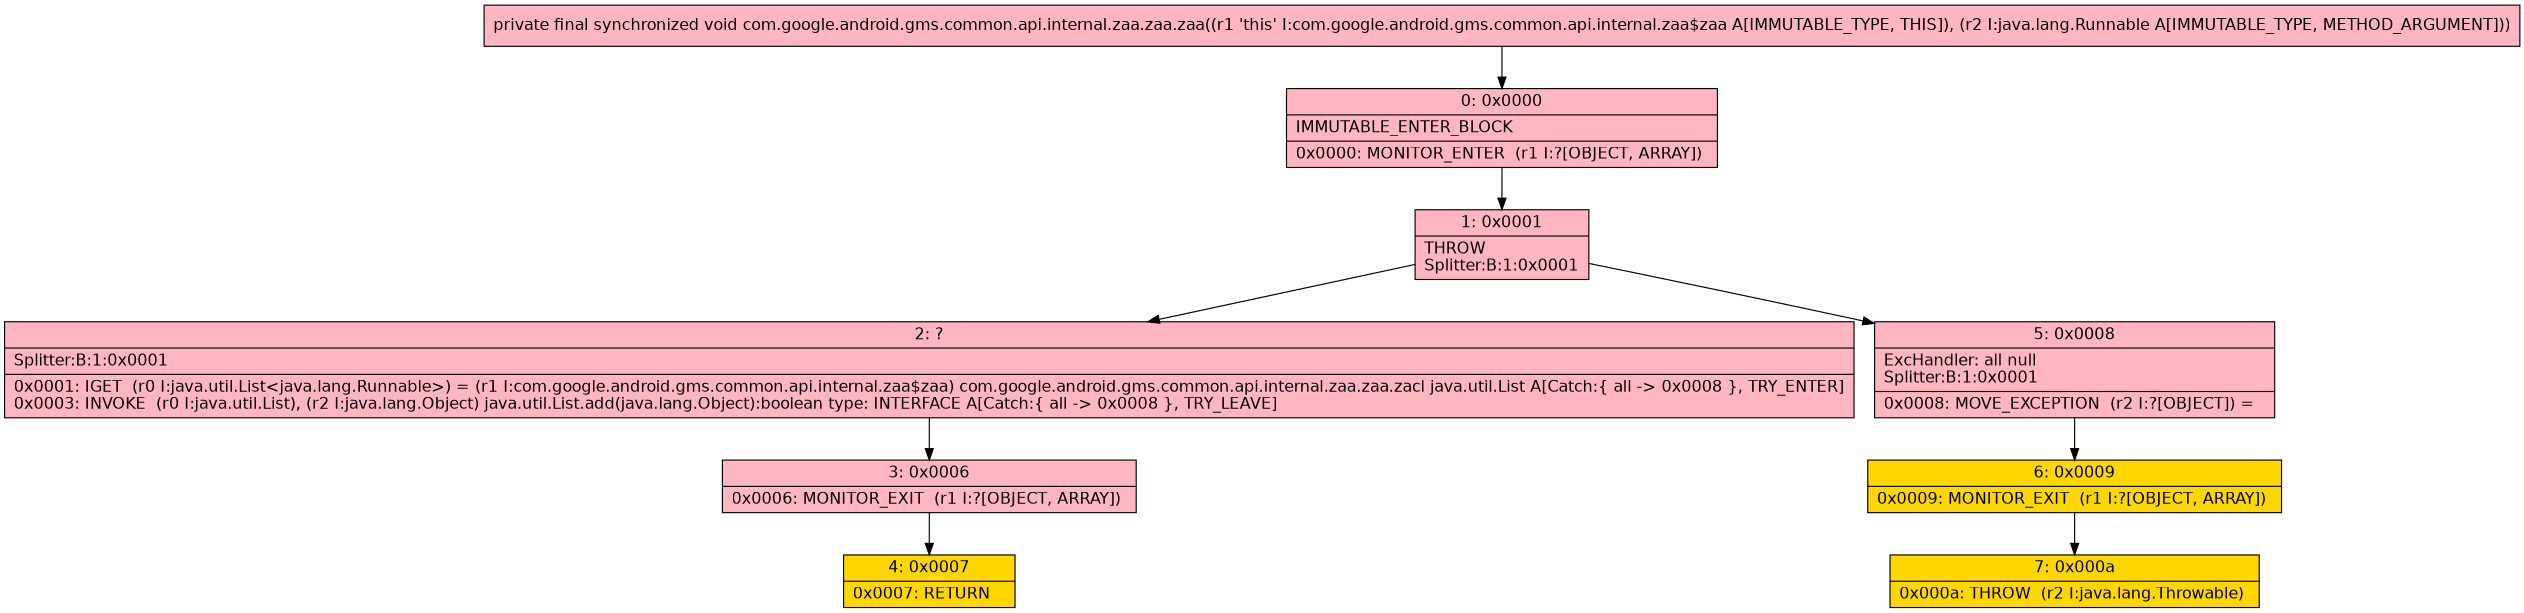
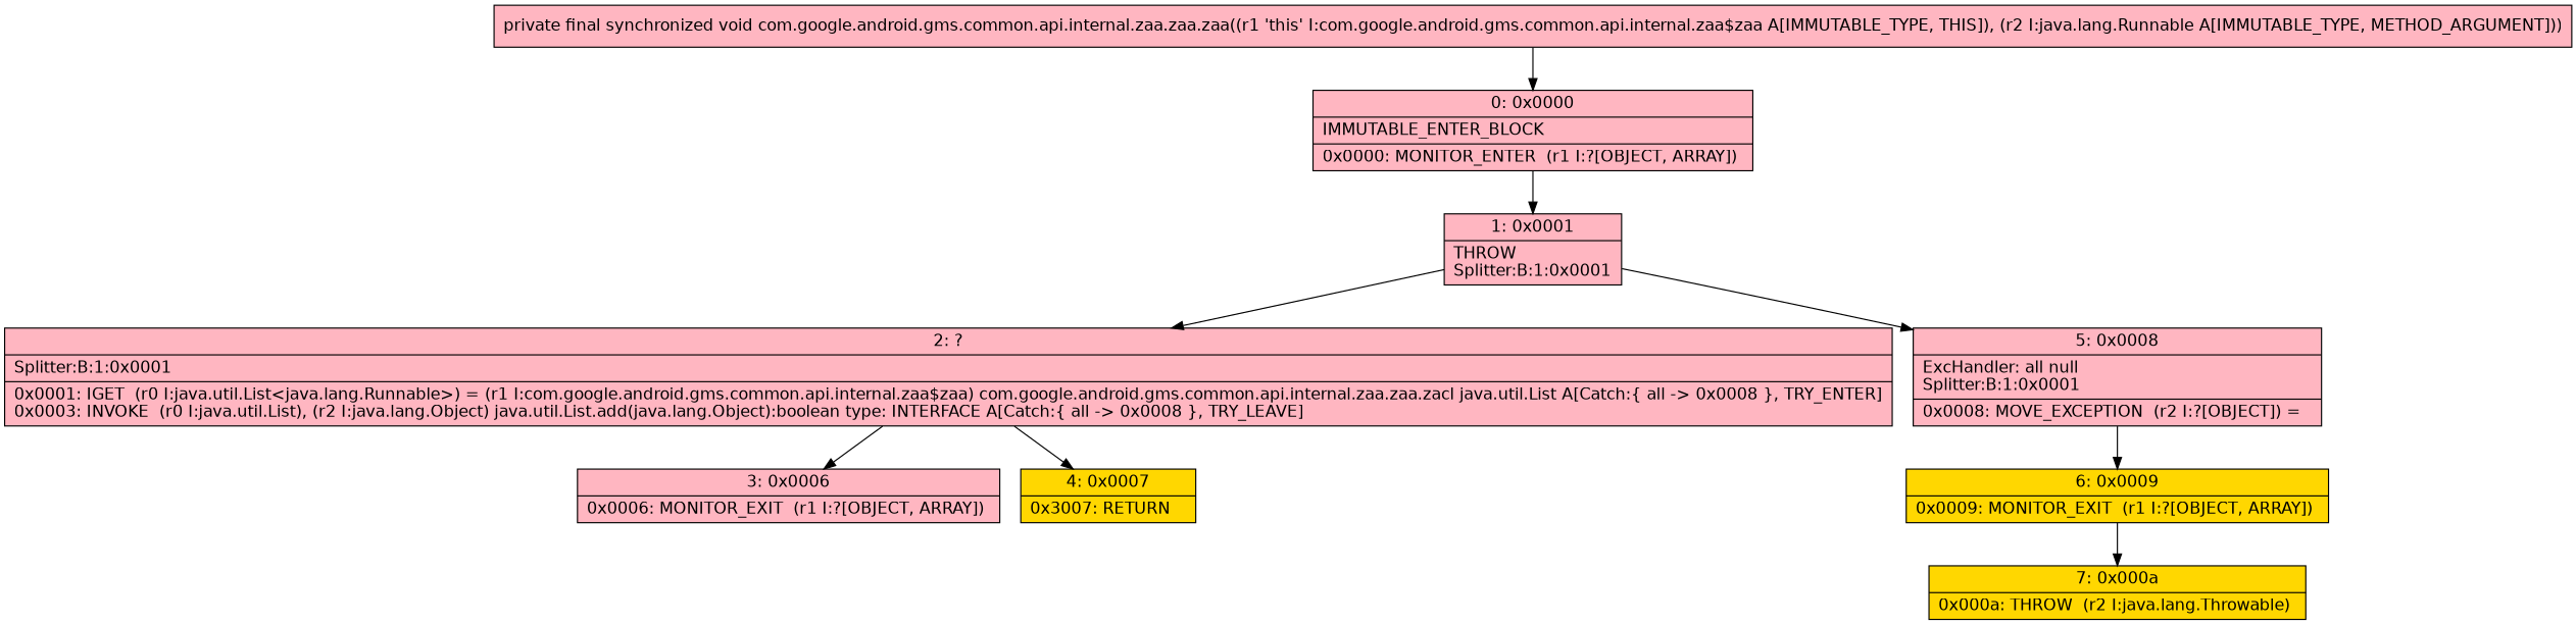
  digraph {
    fontname="DejaVu Sans"
    node [fillcolor=lightpink fontname="DejaVu Sans" shape=record style=filled]
    edge [fontname="DejaVu Sans"]
    n1 [label="{0\:\ 0x0000|IMMUTABLE_ENTER_BLOCK\l|0x0000: MONITOR_ENTER  (r1 I:?[OBJECT, ARRAY]) \l}"]
    n2 [label="{1\:\ 0x0001|THROW\lSplitter:B:1:0x0001\l}"]
    n3 [label="{2\:\ ?|Splitter:B:1:0x0001\l|0x0001: IGET  (r0 I:java.util.List\<java.lang.Runnable\>) = (r1 I:com.google.android.gms.common.api.internal.zaa$zaa) com.google.android.gms.common.api.internal.zaa.zaa.zacl java.util.List A[Catch:\{ all \-\> 0x0008 \}, TRY_ENTER]\l0x0003: INVOKE  (r0 I:java.util.List), (r2 I:java.lang.Object) java.util.List.add(java.lang.Object):boolean type: INTERFACE A[Catch:\{ all \-\> 0x0008 \}, TRY_LEAVE]\l}"]
    n4 [label="{5\:\ 0x0008|ExcHandler: all null\lSplitter:B:1:0x0001\l|0x0008: MOVE_EXCEPTION  (r2 I:?[OBJECT]) =  \l}"]
    n5 [label="{3\:\ 0x0006|0x0006: MONITOR_EXIT  (r1 I:?[OBJECT, ARRAY]) \l}"]
    n6 [fillcolor=gold label="{6\:\ 0x0009|0x0009: MONITOR_EXIT  (r1 I:?[OBJECT, ARRAY]) \l}"]
-   n7 [fillcolor=gold label="{4\:\ 0x0007|0x0007: RETURN   \l}"]
+   n7 [fillcolor=gold label="{4\:\ 0x0007|0x3007: RETURN   \l}"]
    n8 [fillcolor=gold label="{7\:\ 0x000a|0x000a: THROW  (r2 I:java.lang.Throwable) \l}"]
    n9 [label="{private final synchronized void com.google.android.gms.common.api.internal.zaa.zaa.zaa((r1 'this' I:com.google.android.gms.common.api.internal.zaa$zaa A[IMMUTABLE_TYPE, THIS]), (r2 I:java.lang.Runnable A[IMMUTABLE_TYPE, METHOD_ARGUMENT])) }"]
    n1 -> n2
    n2 -> n3
    n2 -> n4
    n3 -> n5
    n4 -> n6
-   n5 -> n7
+   n3 -> n7
    n6 -> n8
    n9 -> n1
  }
